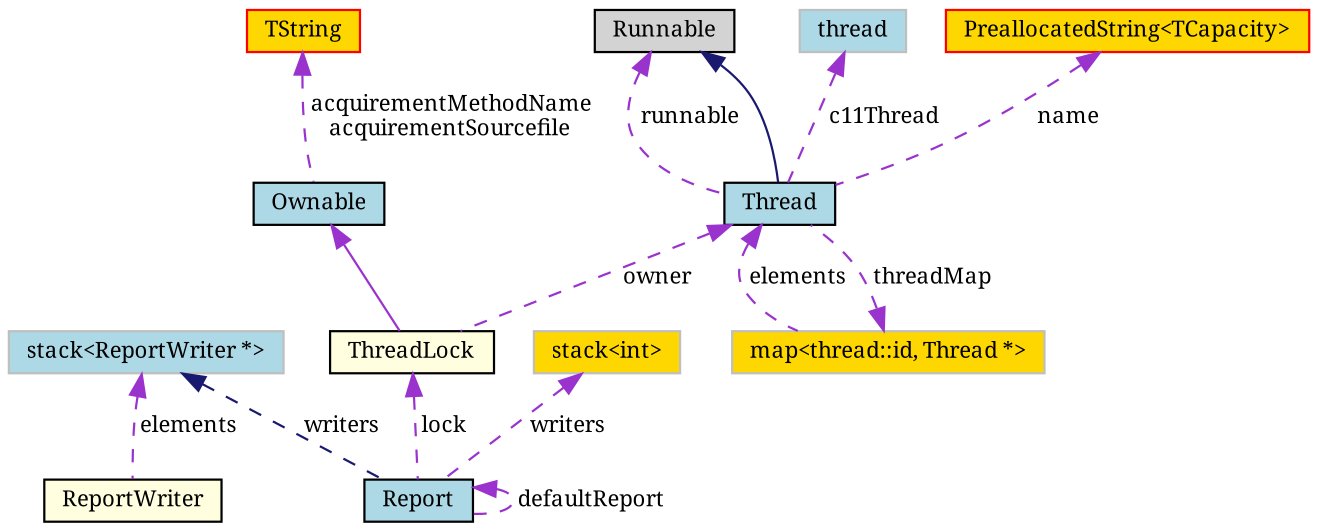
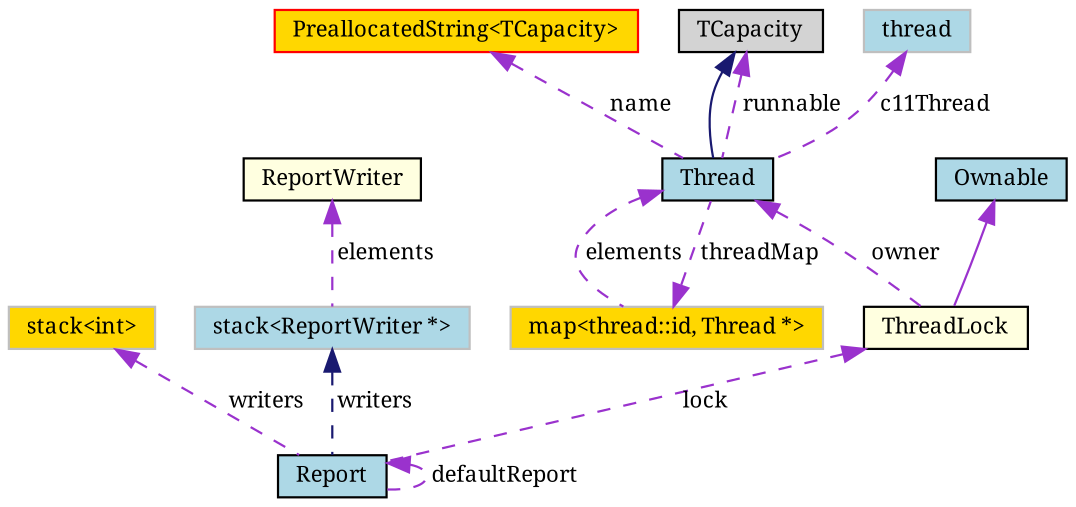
  digraph {
    fontname="Noto Serif"
    rankdir=TB
    node [color=black fillcolor=lightblue fontname="Noto Serif" fontsize=10 shape=record style=filled]
    edge [color=darkorchid3 dir=back fontname="Noto Serif" fontsize=10 labelfontname=Helvetica labelfontsize=10 style=dashed]
    n1 [fontcolor=black height=0.2 label=Report width=0.4]
    n2 [color=grey75 fillcolor=gold height=0.2 label="stack\<int\>" width=0.4]
    n3 [color=grey75 height=0.2 label="stack\<ReportWriter *\>" width=0.4]
    n4 [color=grey75 fillcolor=gold height=0.2 label="map\<thread::id, Thread *\>" width=0.4]
    n5 [height=0.2 label=Thread width=0.4]
    n6 [fillcolor=lightyellow height=0.2 label=ThreadLock width=0.4]
    n7 [color=red fillcolor=gold height=0.2 label="PreallocatedString\<TCapacity\>" width=0.4]
    n8 [fillcolor=lightyellow height=0.2 label=ReportWriter width=0.4]
    n9 [height=0.2 label=Ownable width=0.4]
-   n10 [color=red fillcolor=gold height=0.2 label=TString width=0.4]
-   n11 [fillcolor=lightgrey height=0.2 label=Runnable width=0.4]
+   n11 [fillcolor=lightgrey height=0.2 label=TCapacity width=0.4]
    n12 [color=grey75 height=0.2 label=thread width=0.4]
    n1 -> n1 [label=" defaultReport"]
    n2 -> n1 [label=" writers"]
    n3 -> n1 [color=midnightblue label=" writers"]
    n4 -> n5 [label=" threadMap"]
    n5 -> n4 [label=" elements"]
    n5 -> n6 [label=" owner"]
    n6 -> n1 [label=" lock"]
    n7 -> n5 [label=" name"]
-   n3 -> n8 [label=" elements"]
+   n8 -> n3 [label=" elements"]
    n9 -> n6 [style=solid]
-   n10 -> n9 [label=" acquirementMethodName\nacquirementSourcefile"]
    n11 -> n5 [color=midnightblue style=solid]
    n11 -> n5 [label=" runnable"]
    n12 -> n5 [label=" c11Thread"]
  }
